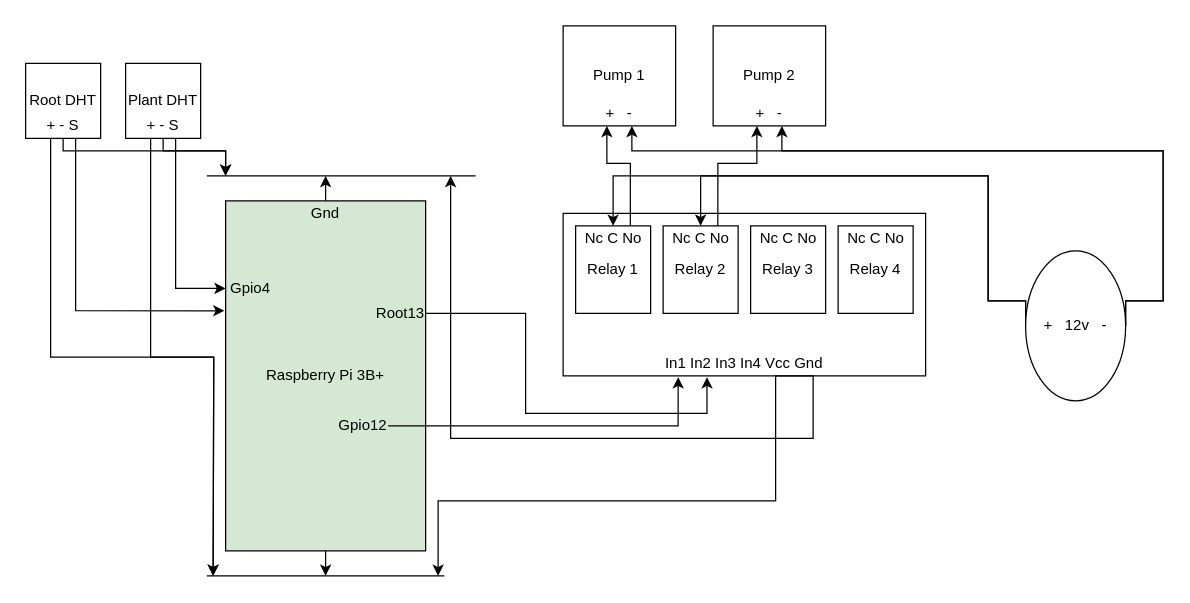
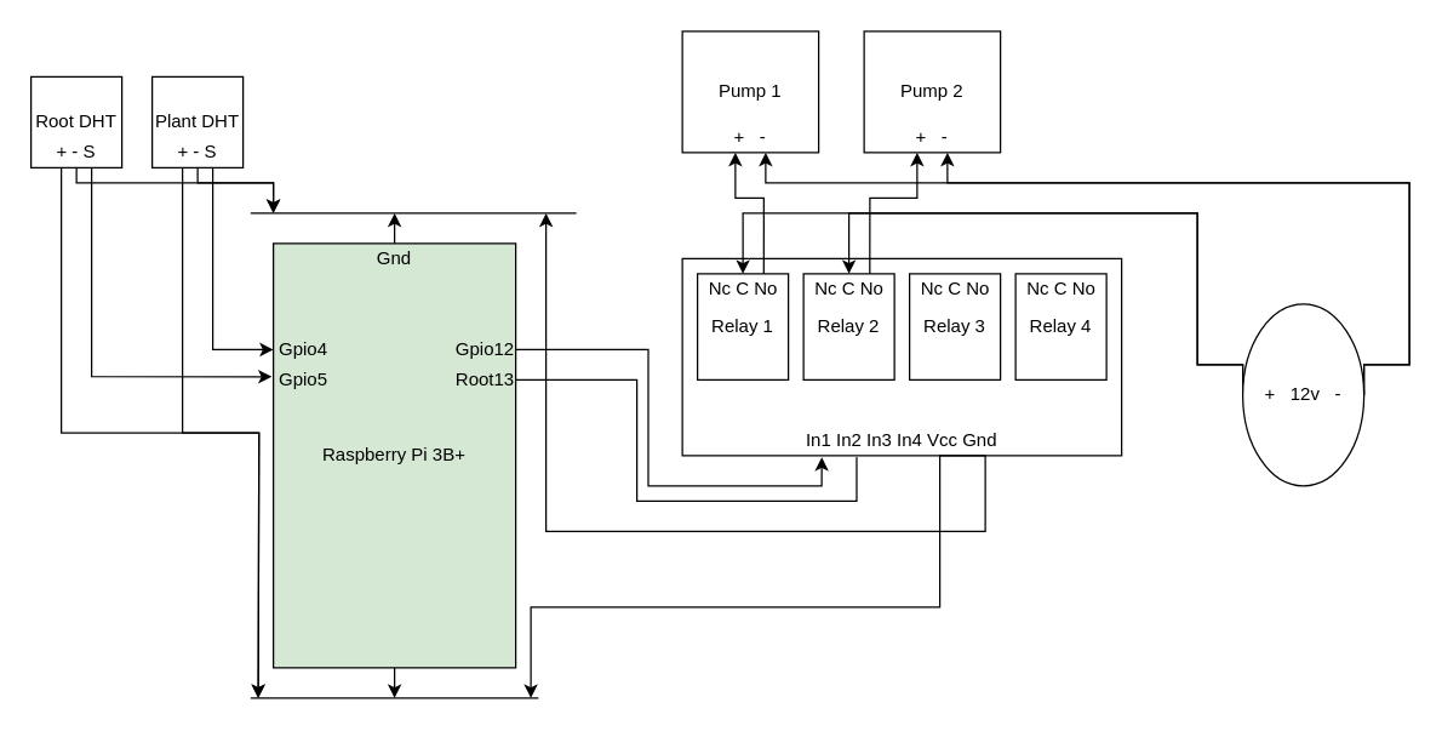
  <mxCell id="0" />
  <mxCell id="1" parent="0" />
  <mxCell id="2" style="edgeStyle=orthogonalEdgeStyle;rounded=0;orthogonalLoop=1;jettySize=auto;html=1;exitX=0.5;exitY=0;exitDx=0;exitDy=0;" edge="1" parent="1" source="4"><mxGeometry relative="1" as="geometry"><mxPoint x="260" y="140" as="targetPoint" /></mxGeometry></mxCell>
  <mxCell id="3" style="edgeStyle=orthogonalEdgeStyle;rounded=0;orthogonalLoop=1;jettySize=auto;html=1;exitX=0.5;exitY=1;exitDx=0;exitDy=0;" edge="1" parent="1" source="4"><mxGeometry relative="1" as="geometry"><mxPoint x="260" y="460" as="targetPoint" /></mxGeometry></mxCell>
  <mxCell id="4" value="Raspberry Pi 3B+" style="rounded=0;whiteSpace=wrap;html=1;fillColor=#d5e8d4;" vertex="1" parent="1"><mxGeometry x="180" y="160" width="160" height="280" as="geometry" /></mxCell>
  <mxCell id="5" style="edgeStyle=orthogonalEdgeStyle;rounded=0;orthogonalLoop=1;jettySize=auto;html=1;exitX=0.75;exitY=1;exitDx=0;exitDy=0;entryX=-0.006;entryY=0.314;entryDx=0;entryDy=0;entryPerimeter=0;" edge="1" parent="1" source="6" target="4"><mxGeometry relative="1" as="geometry"><Array as="points"><mxPoint x="60" y="110" /><mxPoint x="60" y="248" /></Array></mxGeometry></mxCell>
  <mxCell id="6" value="Root DHT" style="rounded=0;whiteSpace=wrap;html=1;" vertex="1" parent="1"><mxGeometry x="20" y="50" width="60" height="60" as="geometry" /></mxCell>
  <mxCell id="7" style="edgeStyle=orthogonalEdgeStyle;rounded=0;orthogonalLoop=1;jettySize=auto;html=1;exitX=0.75;exitY=1;exitDx=0;exitDy=0;entryX=0;entryY=0.25;entryDx=0;entryDy=0;" edge="1" parent="1" source="8" target="4"><mxGeometry relative="1" as="geometry"><Array as="points"><mxPoint x="140" y="110" /><mxPoint x="140" y="230" /></Array></mxGeometry></mxCell>
  <mxCell id="8" value="Plant DHT" style="rounded=0;whiteSpace=wrap;html=1;" vertex="1" parent="1"><mxGeometry x="100" y="50" width="60" height="60" as="geometry" /></mxCell>
  <mxCell id="9" value="" style="rounded=0;whiteSpace=wrap;html=1;" vertex="1" parent="1"><mxGeometry x="450" y="170" width="290" height="130" as="geometry" /></mxCell>
  <mxCell id="10" value="Relay 1" style="rounded=0;whiteSpace=wrap;html=1;" vertex="1" parent="1"><mxGeometry x="460" y="180" width="60" height="70" as="geometry" /></mxCell>
  <mxCell id="11" value="Relay 2" style="rounded=0;whiteSpace=wrap;html=1;" vertex="1" parent="1"><mxGeometry x="530" y="180" width="60" height="70" as="geometry" /></mxCell>
  <mxCell id="12" value="Relay 3" style="rounded=0;whiteSpace=wrap;html=1;" vertex="1" parent="1"><mxGeometry x="600" y="180" width="60" height="70" as="geometry" /></mxCell>
  <mxCell id="13" value="Relay 4" style="rounded=0;whiteSpace=wrap;html=1;" vertex="1" parent="1"><mxGeometry x="670" y="180" width="60" height="70" as="geometry" /></mxCell>
  <mxCell id="14" value="Pump 1" style="rounded=0;whiteSpace=wrap;html=1;" vertex="1" parent="1"><mxGeometry x="450" y="20" width="90" height="80" as="geometry" /></mxCell>
  <mxCell id="15" value="Pump 2" style="rounded=0;whiteSpace=wrap;html=1;" vertex="1" parent="1"><mxGeometry x="570" y="20" width="90" height="80" as="geometry" /></mxCell>
  <mxCell id="16" value="Gpio4" style="text;html=1;strokeColor=none;fillColor=none;align=center;verticalAlign=middle;whiteSpace=wrap;rounded=0;" vertex="1" parent="1"><mxGeometry x="180" y="220" width="40" height="20" as="geometry" /></mxCell>
+ <mxCell id="17" value="Gpio5" style="text;html=1;strokeColor=none;fillColor=none;align=center;verticalAlign=middle;whiteSpace=wrap;rounded=0;" vertex="1" parent="1"><mxGeometry x="180" y="240" width="40" height="20" as="geometry" /></mxCell>
  <mxCell id="18" style="edgeStyle=orthogonalEdgeStyle;rounded=0;orthogonalLoop=1;jettySize=auto;html=1;exitX=0.5;exitY=1;exitDx=0;exitDy=0;" edge="1" parent="1" source="20"><mxGeometry relative="1" as="geometry"><mxPoint x="180" y="140" as="targetPoint" /><Array as="points"><mxPoint x="130" y="120" /><mxPoint x="180" y="120" /></Array></mxGeometry></mxCell>
  <mxCell id="19" style="edgeStyle=orthogonalEdgeStyle;rounded=0;orthogonalLoop=1;jettySize=auto;html=1;exitX=0.25;exitY=1;exitDx=0;exitDy=0;" edge="1" parent="1" source="20"><mxGeometry relative="1" as="geometry"><mxPoint x="170" y="460" as="targetPoint" /></mxGeometry></mxCell>
  <mxCell id="20" value="+ - S" style="text;html=1;strokeColor=none;fillColor=none;align=center;verticalAlign=middle;whiteSpace=wrap;rounded=0;" vertex="1" parent="1"><mxGeometry x="110" y="90" width="40" height="20" as="geometry" /></mxCell>
  <mxCell id="21" style="edgeStyle=orthogonalEdgeStyle;rounded=0;orthogonalLoop=1;jettySize=auto;html=1;exitX=0.5;exitY=1;exitDx=0;exitDy=0;" edge="1" parent="1" source="23"><mxGeometry relative="1" as="geometry"><mxPoint x="180" y="140" as="targetPoint" /><Array as="points"><mxPoint x="50" y="120" /><mxPoint x="180" y="120" /></Array></mxGeometry></mxCell>
  <mxCell id="22" style="edgeStyle=orthogonalEdgeStyle;rounded=0;orthogonalLoop=1;jettySize=auto;html=1;exitX=0.25;exitY=1;exitDx=0;exitDy=0;" edge="1" parent="1" source="23"><mxGeometry relative="1" as="geometry"><mxPoint x="170" y="460" as="targetPoint" /></mxGeometry></mxCell>
  <mxCell id="23" value="+ - S" style="text;html=1;strokeColor=none;fillColor=none;align=center;verticalAlign=middle;whiteSpace=wrap;rounded=0;" vertex="1" parent="1"><mxGeometry x="30" y="90" width="40" height="20" as="geometry" /></mxCell>
  <mxCell id="24" value="" style="endArrow=none;html=1;" edge="1" parent="1"><mxGeometry width="50" height="50" relative="1" as="geometry"><mxPoint x="165" y="140" as="sourcePoint" /><mxPoint x="380" y="140" as="targetPoint" /></mxGeometry></mxCell>
  <mxCell id="25" value="" style="endArrow=none;html=1;" edge="1" parent="1"><mxGeometry width="50" height="50" relative="1" as="geometry"><mxPoint x="165" y="460" as="sourcePoint" /><mxPoint x="355" y="460" as="targetPoint" /></mxGeometry></mxCell>
  <mxCell id="26" value="Gnd" style="text;html=1;strokeColor=none;fillColor=none;align=center;verticalAlign=middle;whiteSpace=wrap;rounded=0;" vertex="1" parent="1"><mxGeometry x="240" y="160" width="40" height="20" as="geometry" /></mxCell>
  <mxCell id="27" style="edgeStyle=orthogonalEdgeStyle;rounded=0;orthogonalLoop=1;jettySize=auto;html=1;exitX=0.75;exitY=1;exitDx=0;exitDy=0;" edge="1" parent="1" source="29"><mxGeometry relative="1" as="geometry"><mxPoint x="350" y="460" as="targetPoint" /><Array as="points"><mxPoint x="620" y="300" /><mxPoint x="620" y="400" /><mxPoint x="350" y="400" /></Array></mxGeometry></mxCell>
  <mxCell id="28" style="edgeStyle=orthogonalEdgeStyle;rounded=0;orthogonalLoop=1;jettySize=auto;html=1;exitX=0.75;exitY=1;exitDx=0;exitDy=0;" edge="1" parent="1" source="29"><mxGeometry relative="1" as="geometry"><mxPoint x="360" y="140" as="targetPoint" /><Array as="points"><mxPoint x="650" y="300" /><mxPoint x="650" y="350" /><mxPoint x="360" y="350" /><mxPoint x="360" y="140" /></Array></mxGeometry></mxCell>
  <mxCell id="29" value="In1 In2 In3 In4 Vcc Gnd" style="text;html=1;strokeColor=none;fillColor=none;align=center;verticalAlign=middle;whiteSpace=wrap;rounded=0;" vertex="1" parent="1"><mxGeometry x="515" y="280" width="160" height="20" as="geometry" /></mxCell>
  <mxCell id="30" style="edgeStyle=orthogonalEdgeStyle;rounded=0;orthogonalLoop=1;jettySize=auto;html=1;exitX=1;exitY=0.5;exitDx=0;exitDy=0;entryX=0.169;entryY=1.05;entryDx=0;entryDy=0;entryPerimeter=0;" edge="1" parent="1" source="31" target="29"><mxGeometry relative="1" as="geometry" /></mxCell>
- <mxCell id="31" value="Gpio12" style="text;html=1;strokeColor=none;fillColor=none;align=center;verticalAlign=middle;whiteSpace=wrap;rounded=0;" vertex="1" parent="1"><mxGeometry x="270" y="330" width="40" height="20" as="geometry" /></mxCell>
- <mxCell id="32" style="edgeStyle=orthogonalEdgeStyle;rounded=0;orthogonalLoop=1;jettySize=auto;html=1;exitX=1;exitY=0.5;exitDx=0;exitDy=0;entryX=0.313;entryY=1.05;entryDx=0;entryDy=0;entryPerimeter=0;" edge="1" parent="1" source="33" target="29"><mxGeometry relative="1" as="geometry"><Array as="points"><mxPoint x="420" y="250" /><mxPoint x="420" y="330" /><mxPoint x="565" y="330" /></Array></mxGeometry></mxCell>
+ <mxCell id="31" value="Gpio12" style="text;html=1;strokeColor=none;fillColor=none;align=center;verticalAlign=middle;whiteSpace=wrap;rounded=0;" vertex="1" parent="1"><mxGeometry x="300" y="220" width="40" height="20" as="geometry" /></mxCell>
+ <mxCell id="32" style="edgeStyle=orthogonalEdgeStyle;rounded=0;orthogonalLoop=1;jettySize=auto;html=1;exitX=1;exitY=0.5;exitDx=0;exitDy=0;entryX=0.313;entryY=1.05;entryDx=0;entryDy=0;entryPerimeter=0;endArrow=none;" edge="1" parent="1" source="33" target="29"><mxGeometry relative="1" as="geometry"><Array as="points"><mxPoint x="420" y="250" /><mxPoint x="420" y="330" /><mxPoint x="565" y="330" /></Array></mxGeometry></mxCell>
  <mxCell id="33" value="Root13" style="text;html=1;strokeColor=none;fillColor=none;align=center;verticalAlign=middle;whiteSpace=wrap;rounded=0;" vertex="1" parent="1"><mxGeometry x="300" y="240" width="40" height="20" as="geometry" /></mxCell>
  <mxCell id="34" value="+&amp;nbsp; &amp;nbsp;-" style="text;html=1;strokeColor=none;fillColor=none;align=center;verticalAlign=middle;whiteSpace=wrap;rounded=0;" vertex="1" parent="1"><mxGeometry x="475" y="80" width="40" height="20" as="geometry" /></mxCell>
  <mxCell id="35" value="+&amp;nbsp; &amp;nbsp;-" style="text;html=1;strokeColor=none;fillColor=none;align=center;verticalAlign=middle;whiteSpace=wrap;rounded=0;" vertex="1" parent="1"><mxGeometry x="595" y="80" width="40" height="20" as="geometry" /></mxCell>
  <mxCell id="36" style="edgeStyle=orthogonalEdgeStyle;rounded=0;orthogonalLoop=1;jettySize=auto;html=1;exitX=1;exitY=0.5;exitDx=0;exitDy=0;entryX=0.75;entryY=1;entryDx=0;entryDy=0;" edge="1" parent="1" source="40" target="35"><mxGeometry relative="1" as="geometry"><Array as="points"><mxPoint x="930" y="240" /><mxPoint x="930" y="120" /><mxPoint x="625" y="120" /></Array></mxGeometry></mxCell>
  <mxCell id="37" style="edgeStyle=orthogonalEdgeStyle;rounded=0;orthogonalLoop=1;jettySize=auto;html=1;exitX=1;exitY=0.5;exitDx=0;exitDy=0;entryX=0.75;entryY=1;entryDx=0;entryDy=0;" edge="1" parent="1" source="40" target="34"><mxGeometry relative="1" as="geometry"><Array as="points"><mxPoint x="930" y="240" /><mxPoint x="930" y="120" /><mxPoint x="505" y="120" /></Array></mxGeometry></mxCell>
  <mxCell id="38" style="edgeStyle=orthogonalEdgeStyle;rounded=0;orthogonalLoop=1;jettySize=auto;html=1;exitX=0;exitY=0.5;exitDx=0;exitDy=0;entryX=0.5;entryY=0;entryDx=0;entryDy=0;" edge="1" parent="1" source="40" target="42"><mxGeometry relative="1" as="geometry"><Array as="points"><mxPoint x="790" y="240" /><mxPoint x="790" y="140" /><mxPoint x="490" y="140" /></Array></mxGeometry></mxCell>
  <mxCell id="39" style="edgeStyle=orthogonalEdgeStyle;rounded=0;orthogonalLoop=1;jettySize=auto;html=1;exitX=0;exitY=0.5;exitDx=0;exitDy=0;entryX=0.5;entryY=0;entryDx=0;entryDy=0;" edge="1" parent="1" source="40" target="44"><mxGeometry relative="1" as="geometry"><Array as="points"><mxPoint x="790" y="240" /><mxPoint x="790" y="140" /><mxPoint x="560" y="140" /></Array></mxGeometry></mxCell>
  <mxCell id="40" value="+&amp;nbsp; &amp;nbsp;12v&amp;nbsp; &amp;nbsp;-" style="ellipse;whiteSpace=wrap;html=1;aspect=fixed;" vertex="1" parent="1"><mxGeometry x="820" y="200" width="80" height="120" as="geometry" /></mxCell>
  <mxCell id="41" style="edgeStyle=orthogonalEdgeStyle;rounded=0;orthogonalLoop=1;jettySize=auto;html=1;exitX=0.75;exitY=0;exitDx=0;exitDy=0;entryX=0.25;entryY=1;entryDx=0;entryDy=0;" edge="1" parent="1" source="42" target="34"><mxGeometry relative="1" as="geometry"><Array as="points"><mxPoint x="504" y="130" /><mxPoint x="485" y="130" /></Array></mxGeometry></mxCell>
  <mxCell id="42" value="Nc C No" style="text;html=1;strokeColor=none;fillColor=none;align=center;verticalAlign=middle;whiteSpace=wrap;rounded=0;" vertex="1" parent="1"><mxGeometry x="462.5" y="180" width="55" height="20" as="geometry" /></mxCell>
  <mxCell id="43" style="edgeStyle=orthogonalEdgeStyle;rounded=0;orthogonalLoop=1;jettySize=auto;html=1;exitX=0.75;exitY=0;exitDx=0;exitDy=0;entryX=0.25;entryY=1;entryDx=0;entryDy=0;" edge="1" parent="1" source="44" target="35"><mxGeometry relative="1" as="geometry"><Array as="points"><mxPoint x="574" y="130" /><mxPoint x="605" y="130" /></Array></mxGeometry></mxCell>
  <mxCell id="44" value="Nc C No" style="text;html=1;strokeColor=none;fillColor=none;align=center;verticalAlign=middle;whiteSpace=wrap;rounded=0;" vertex="1" parent="1"><mxGeometry x="532.5" y="180" width="55" height="20" as="geometry" /></mxCell>
  <mxCell id="45" value="Nc C No" style="text;html=1;strokeColor=none;fillColor=none;align=center;verticalAlign=middle;whiteSpace=wrap;rounded=0;" vertex="1" parent="1"><mxGeometry x="602.5" y="180" width="55" height="20" as="geometry" /></mxCell>
  <mxCell id="46" value="Nc C No" style="text;html=1;strokeColor=none;fillColor=none;align=center;verticalAlign=middle;whiteSpace=wrap;rounded=0;" vertex="1" parent="1"><mxGeometry x="672.5" y="180" width="55" height="20" as="geometry" /></mxCell>
